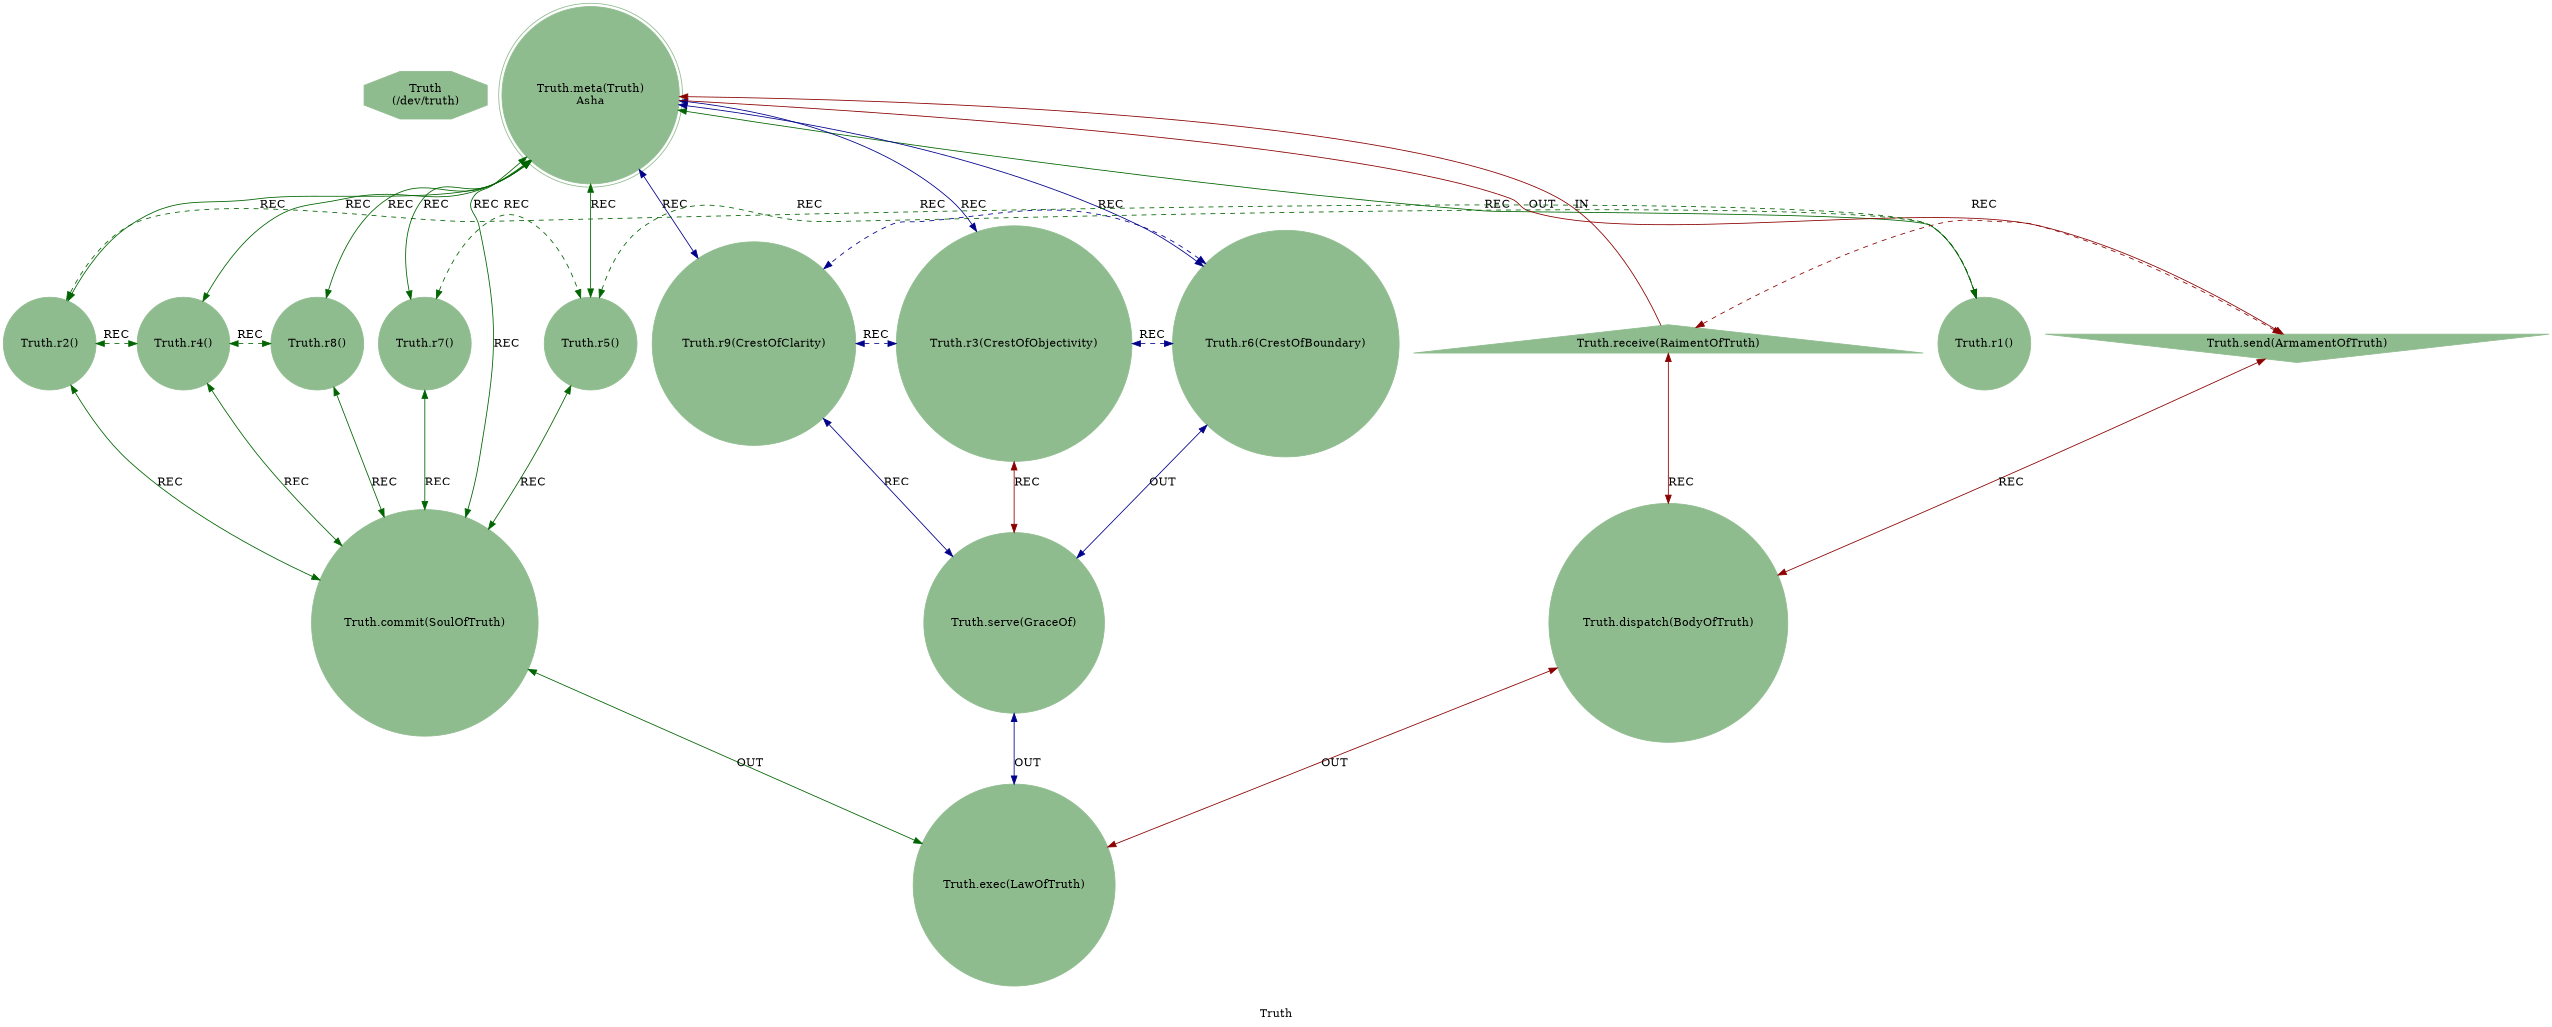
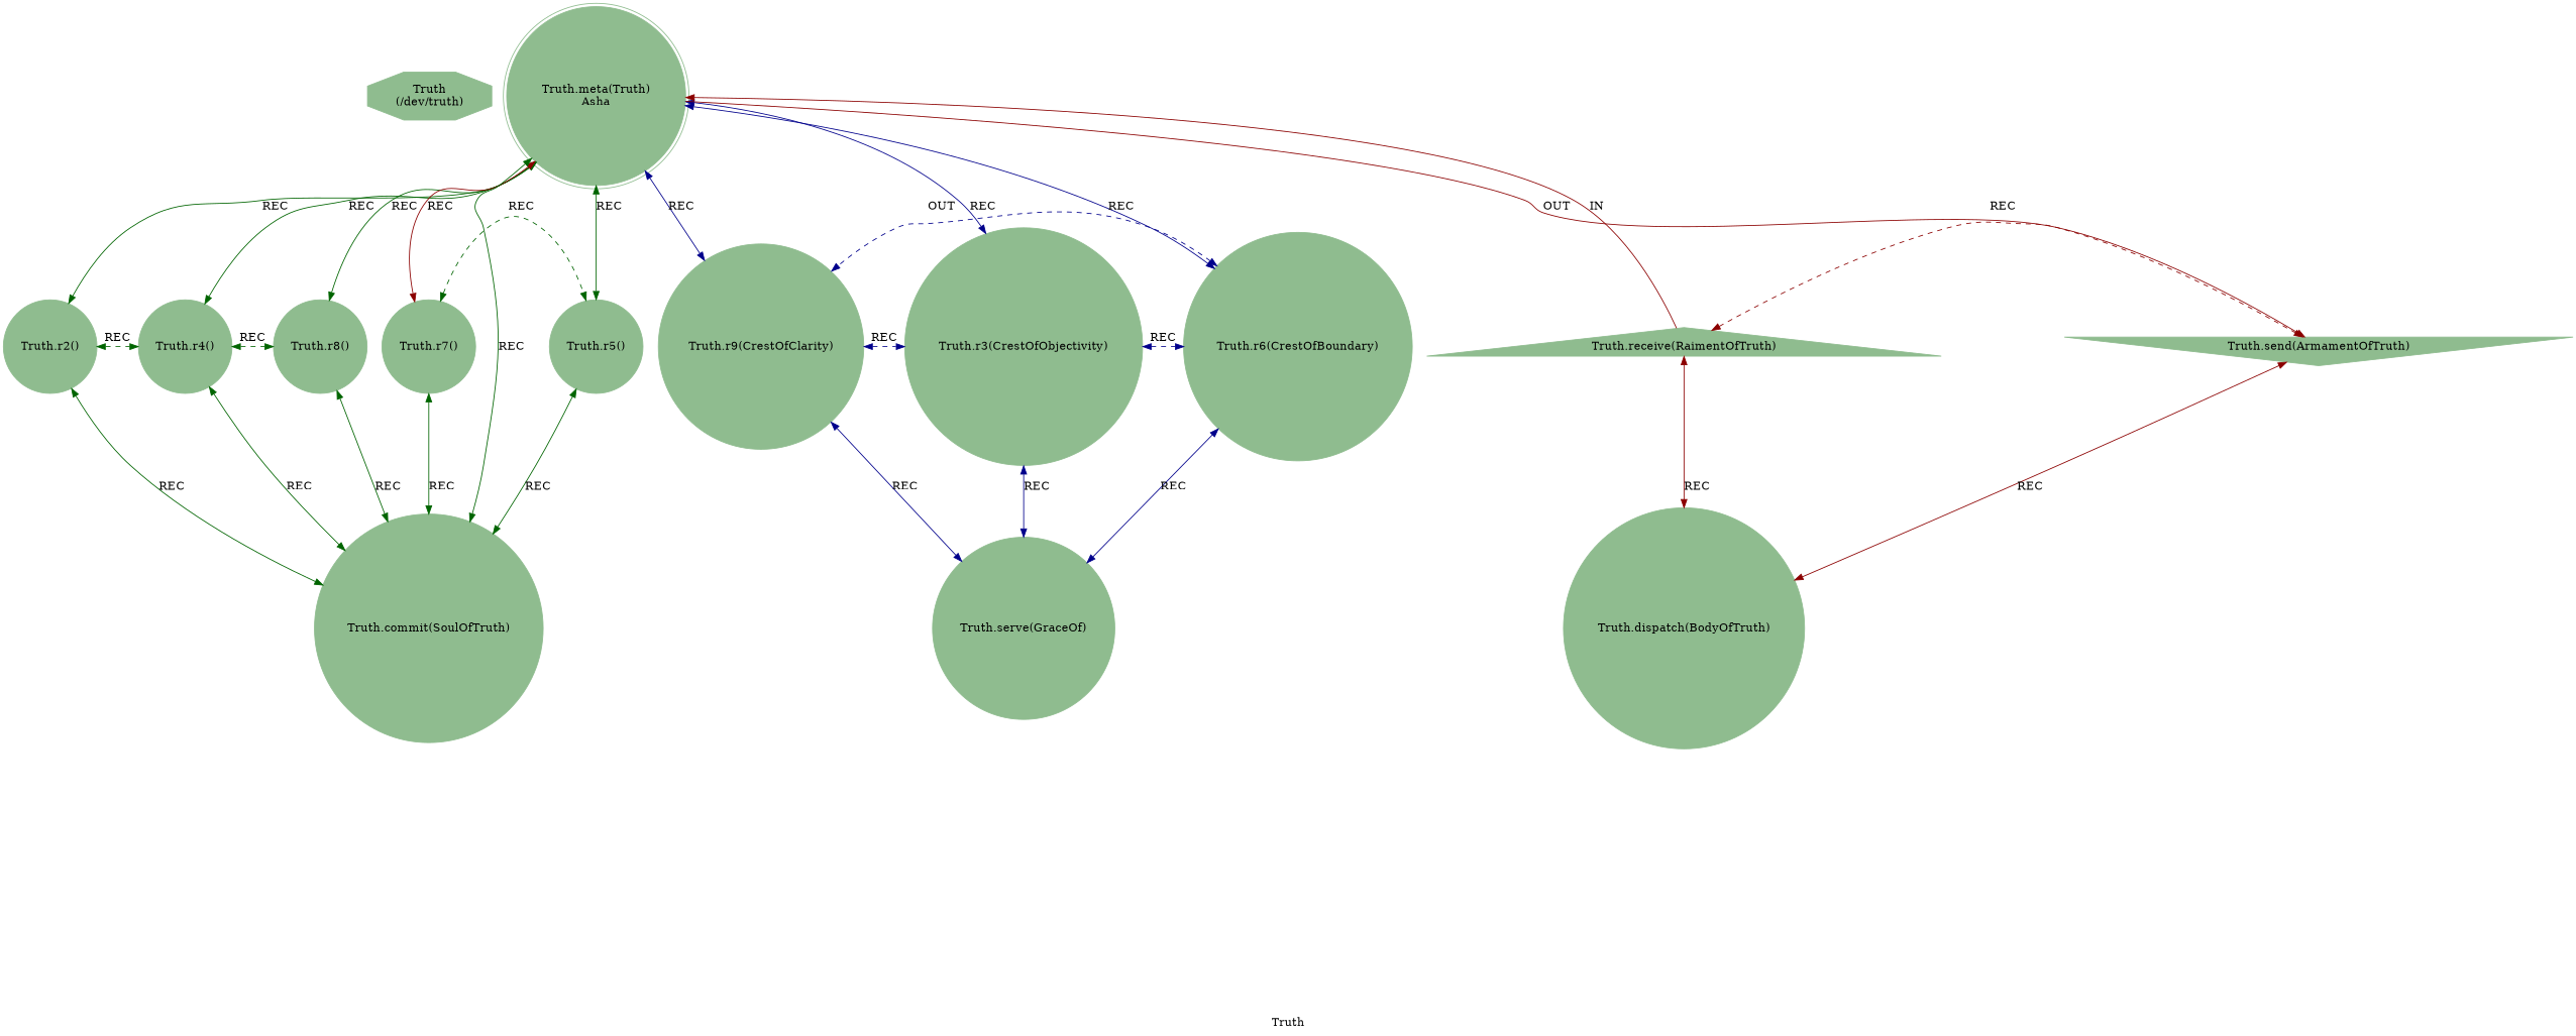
  strict digraph {
    color=blue
    label=Truth
    style=filled
    node [color=darkseagreen shape=circle sides=8 style=filled]
    edge [color=darkgreen dir=both]
    n1 [label="Truth\n(/dev/truth)" shape=polygon]
    n2 [label="Truth.meta(Truth)\nAsha" shape=doublecircle]
-   n3 [label="Truth.r1()\n"]
    n4 [label="Truth.r2()\n"]
    n5 [label="Truth.r4()\n"]
    n6 [label="Truth.r8()\n"]
    n7 [label="Truth.r7()\n"]
    n8 [label="Truth.r5()\n"]
    n9 [label="Truth.r3(CrestOfObjectivity)"]
    n10 [label="Truth.r6(CrestOfBoundary)"]
    n11 [label="Truth.r9(CrestOfClarity)"]
    n12 [label="Truth.send(ArmamentOfTruth)" shape=invtriangle]
    n13 [label="Truth.commit(SoulOfTruth)"]
    n14 [label="Truth.serve(GraceOf)"]
    n15 [label="Truth.dispatch(BodyOfTruth)"]
-   n16 [label="Truth.exec(LawOfTruth)"]
    n17 [label="Truth.receive(RaimentOfTruth)" shape=triangle]
-   n2 -> n3 [label=REC]
    n2 -> n4 [label=REC]
    n2 -> n5 [label=REC]
    n2 -> n6 [label=REC]
-   n2 -> n7 [label=REC]
+   n2 -> n7 [color=darkred label=REC]
    n2 -> n8 [label=REC]
    n2 -> n9 [color=darkblue label=REC]
    n2 -> n10 [color=darkblue label=REC]
    n2 -> n11 [color=darkblue label=REC]
    n2 -> n12 [color=darkred label=OUT dir=""]
    n2 -> n13 [label=REC]
-   n3 -> n4 [constraint=false label=REC style=dashed]
    n4 -> n5 [constraint=false label=REC style=dashed]
    n4 -> n13 [label=REC]
    n5 -> n6 [constraint=false label=REC style=dashed]
    n5 -> n13 [label=REC]
    n6 -> n13 [label=REC]
    n7 -> n8 [constraint=false label=REC style=dashed]
    n7 -> n13 [label=REC]
-   n8 -> n3 [constraint=false label=REC style=dashed]
    n8 -> n13 [label=REC]
    n9 -> n10 [color=darkblue constraint=false label=REC style=dashed]
-   n9 -> n14 [color=darkred label=REC]
-   n10 -> n11 [color=darkblue constraint=false label=REC style=dashed]
-   n10 -> n14 [color=darkblue label=OUT]
+   n9 -> n14 [color=darkblue label=REC]
+   n10 -> n11 [color=darkblue constraint=false label=OUT style=dashed]
+   n10 -> n14 [color=darkblue label=REC]
    n11 -> n9 [color=darkblue constraint=false label=REC style=dashed]
    n11 -> n14 [color=darkblue label=REC]
    n12 -> n15 [color=darkred label=REC]
-   n13 -> n16 [label=OUT]
-   n14 -> n16 [color=darkblue label=OUT]
-   n15 -> n16 [color=darkred label=OUT]
    n17 -> n2 [color=darkred constraint=false label=IN dir=""]
    n17 -> n12 [color=darkred constraint=false label=REC style=dashed]
    n17 -> n15 [color=darkred label=REC]
  }
